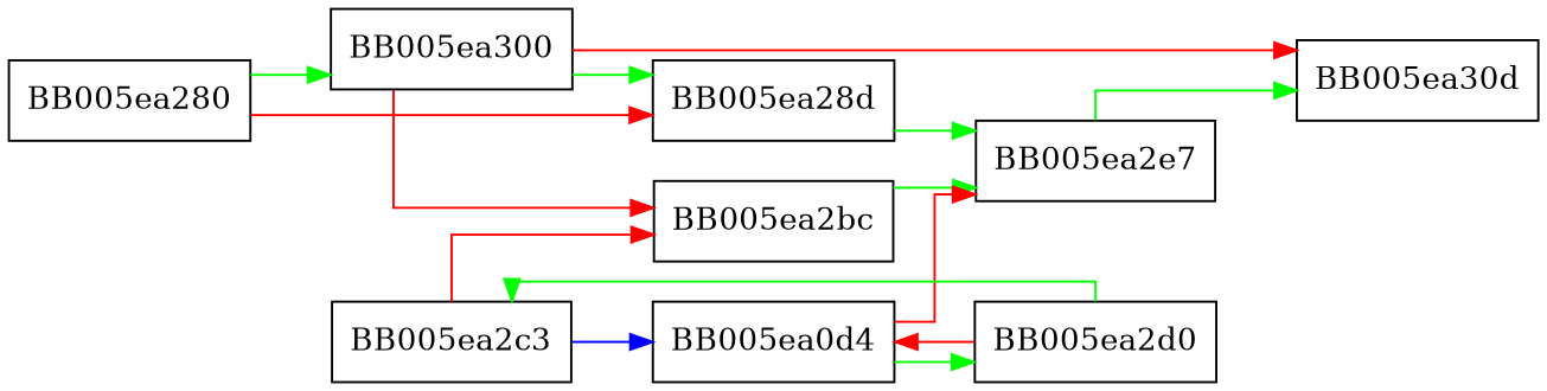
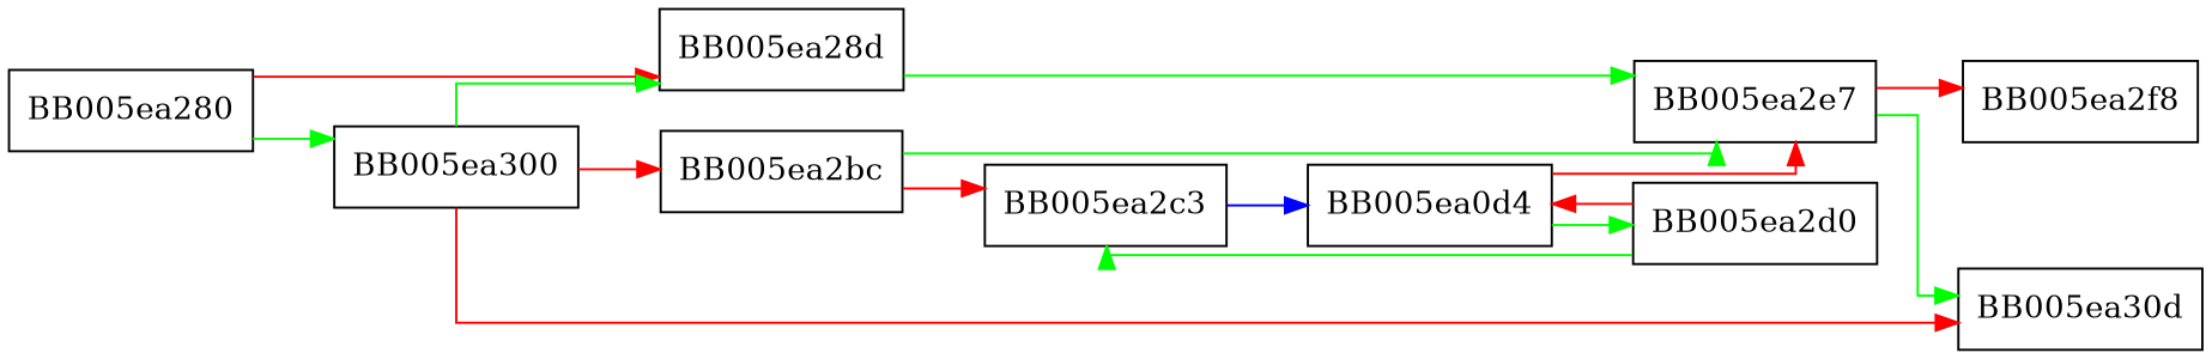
  digraph {
    rankdir=LR
    splines=ortho
    node [shape=box]
    edge [color=green]
    BB005ea280
    BB005ea300
    BB005ea28d
    BB005ea30d
    BB005ea2bc
    BB005ea2e7
+   BB005ea2f8
    BB005ea2c3
    n9 [label=BB005ea0d4]
    BB005ea2d0
    BB005ea280 -> BB005ea300
    BB005ea280 -> BB005ea28d [color=red]
    BB005ea300 -> BB005ea28d
    BB005ea300 -> BB005ea30d [color=red]
    BB005ea300 -> BB005ea2bc [color=red]
    BB005ea28d -> BB005ea2e7
    BB005ea2bc -> BB005ea2e7
-   BB005ea2c3 -> BB005ea2bc [color=red]
+   BB005ea2bc -> BB005ea2c3 [color=red]
    BB005ea2e7 -> BB005ea30d
+   BB005ea2e7 -> BB005ea2f8 [color=red]
    BB005ea2c3 -> n9 [color=blue]
    n9 -> BB005ea2e7 [color=red]
    n9 -> BB005ea2d0
    BB005ea2d0 -> BB005ea2c3
    BB005ea2d0 -> n9 [color=red]
  }
